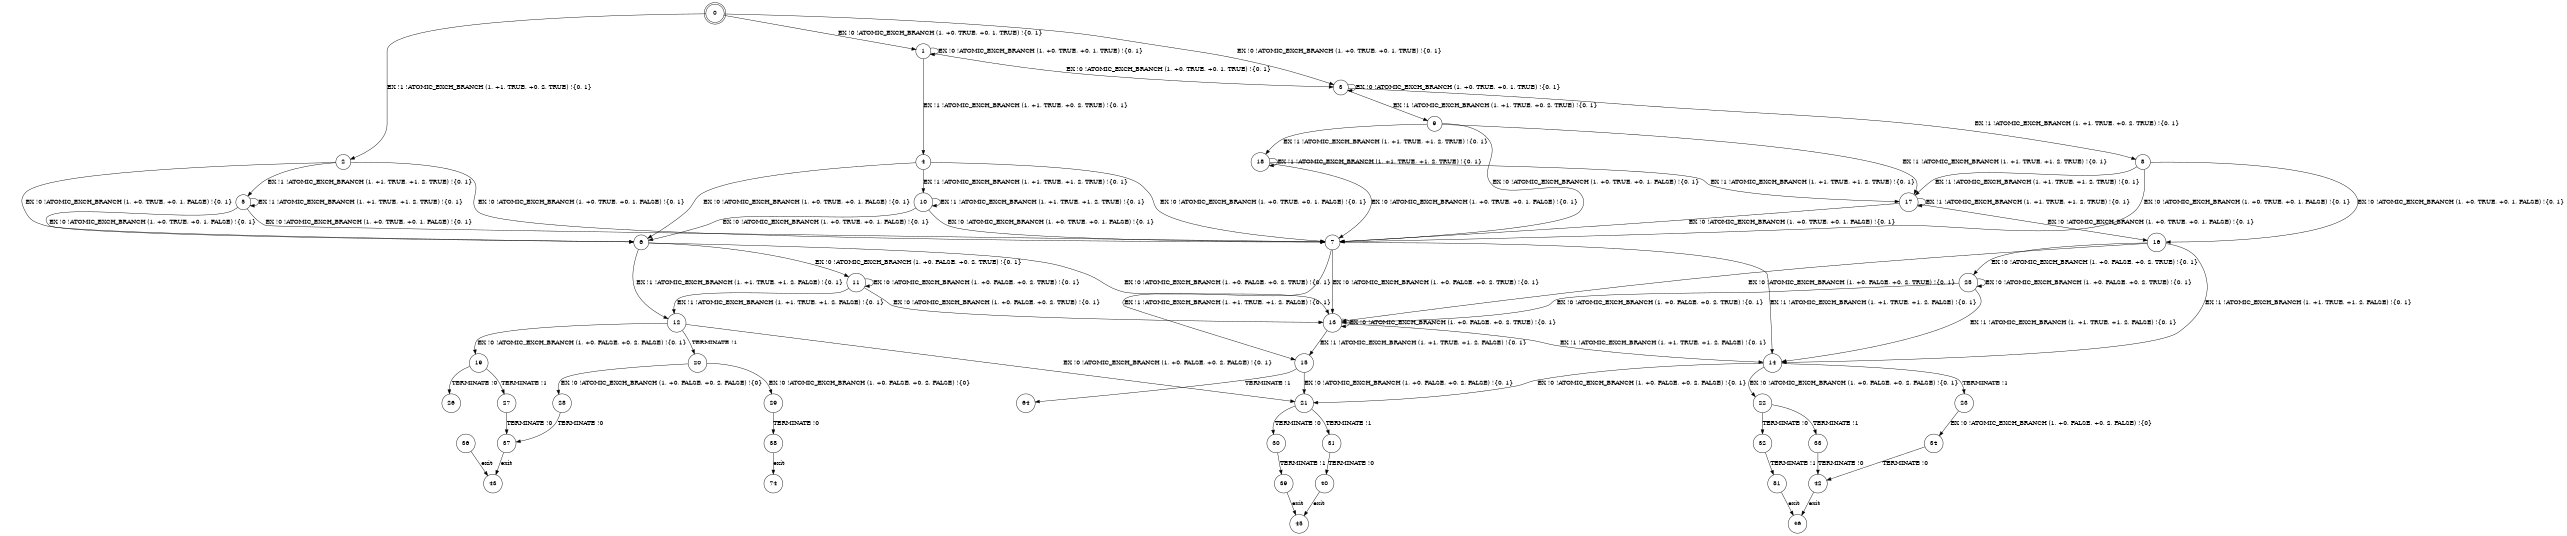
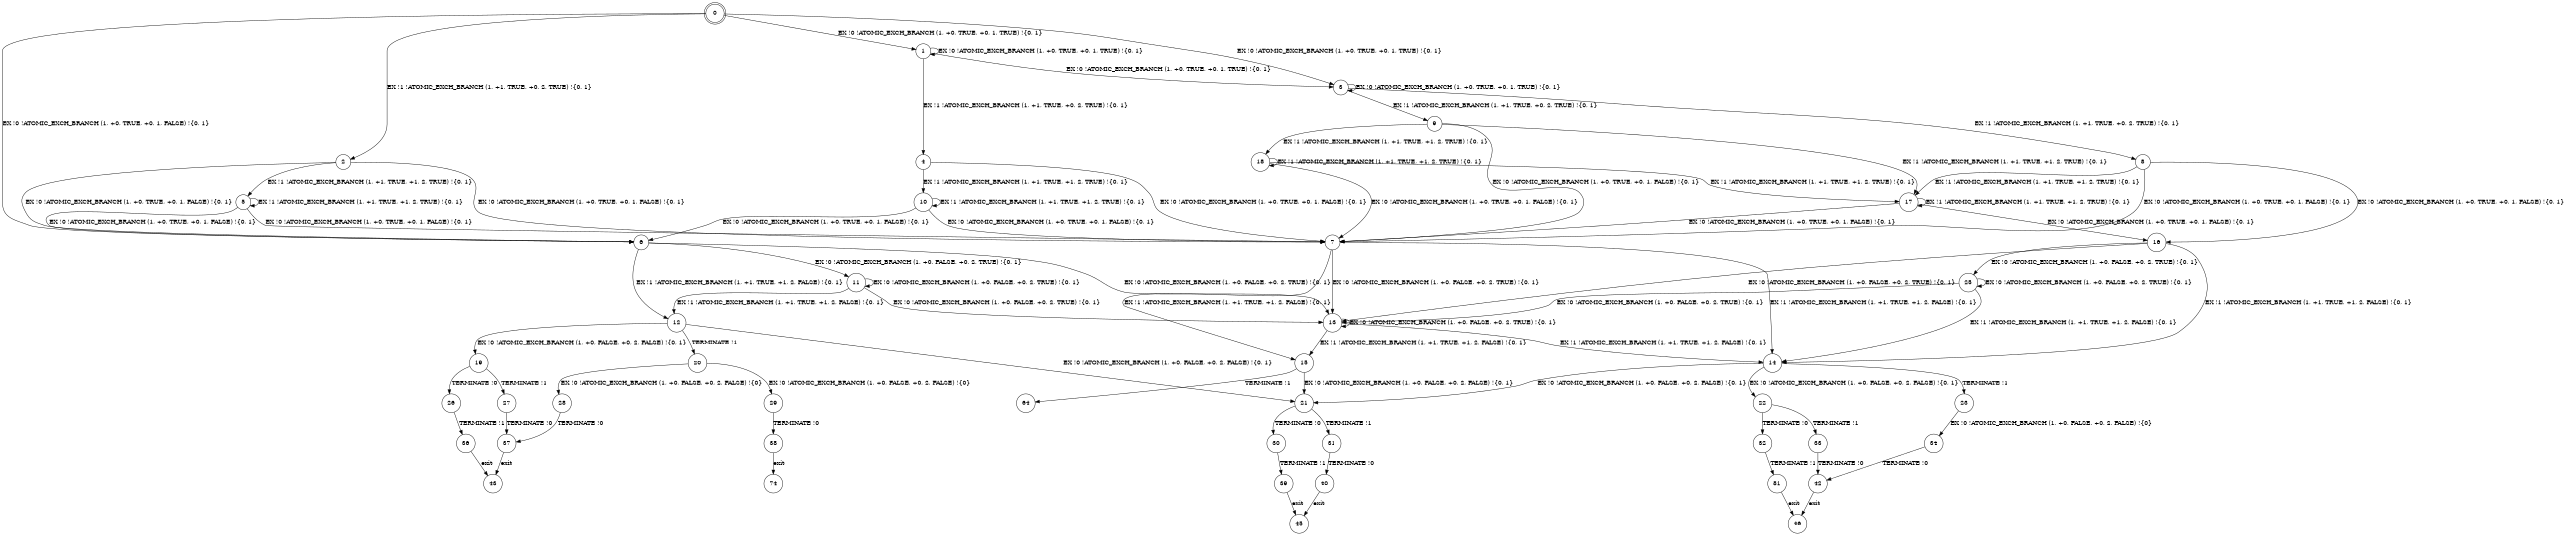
  digraph {
    node [shape=circle]
    0 [peripheries=2]
    1
    2
    3
    4
    5
    6
    7
    8
    9
    10
    11
    12
    13
    14
    15
    16
    17
    18
    19
    20
    21
    22
    23
    n25 [label=64]
    25
    26
    27
    28
    29
    30
    31
    32
    33
    34
    36
    37
    38
    39
    40
    n41 [label=81]
    42
    43
    n44 [label=74]
    45
    46
    0 -> 1 [label="EX !0 !ATOMIC_EXCH_BRANCH (1, +0, TRUE, +0, 1, TRUE) !{0, 1}"]
    0 -> 2 [label="EX !1 !ATOMIC_EXCH_BRANCH (1, +1, TRUE, +0, 2, TRUE) !{0, 1}"]
    0 -> 3 [label="EX !0 !ATOMIC_EXCH_BRANCH (1, +0, TRUE, +0, 1, TRUE) !{0, 1}"]
    1 -> 1 [label="EX !0 !ATOMIC_EXCH_BRANCH (1, +0, TRUE, +0, 1, TRUE) !{0, 1}"]
    1 -> 3 [label="EX !0 !ATOMIC_EXCH_BRANCH (1, +0, TRUE, +0, 1, TRUE) !{0, 1}"]
    1 -> 4 [label="EX !1 !ATOMIC_EXCH_BRANCH (1, +1, TRUE, +0, 2, TRUE) !{0, 1}"]
    2 -> 5 [label="EX !1 !ATOMIC_EXCH_BRANCH (1, +1, TRUE, +1, 2, TRUE) !{0, 1}"]
    2 -> 6 [label="EX !0 !ATOMIC_EXCH_BRANCH (1, +0, TRUE, +0, 1, FALSE) !{0, 1}"]
    2 -> 7 [label="EX !0 !ATOMIC_EXCH_BRANCH (1, +0, TRUE, +0, 1, FALSE) !{0, 1}"]
    3 -> 3 [label="EX !0 !ATOMIC_EXCH_BRANCH (1, +0, TRUE, +0, 1, TRUE) !{0, 1}"]
    3 -> 8 [label="EX !1 !ATOMIC_EXCH_BRANCH (1, +1, TRUE, +0, 2, TRUE) !{0, 1}"]
    3 -> 9 [label="EX !1 !ATOMIC_EXCH_BRANCH (1, +1, TRUE, +0, 2, TRUE) !{0, 1}"]
-   4 -> 6 [label="EX !0 !ATOMIC_EXCH_BRANCH (1, +0, TRUE, +0, 1, FALSE) !{0, 1}"]
+   0 -> 6 [label="EX !0 !ATOMIC_EXCH_BRANCH (1, +0, TRUE, +0, 1, FALSE) !{0, 1}"]
    4 -> 7 [label="EX !0 !ATOMIC_EXCH_BRANCH (1, +0, TRUE, +0, 1, FALSE) !{0, 1}"]
    4 -> 10 [label="EX !1 !ATOMIC_EXCH_BRANCH (1, +1, TRUE, +1, 2, TRUE) !{0, 1}"]
    5 -> 5 [label="EX !1 !ATOMIC_EXCH_BRANCH (1, +1, TRUE, +1, 2, TRUE) !{0, 1}"]
    5 -> 6 [label="EX !0 !ATOMIC_EXCH_BRANCH (1, +0, TRUE, +0, 1, FALSE) !{0, 1}"]
    5 -> 7 [label="EX !0 !ATOMIC_EXCH_BRANCH (1, +0, TRUE, +0, 1, FALSE) !{0, 1}"]
    6 -> 11 [label="EX !0 !ATOMIC_EXCH_BRANCH (1, +0, FALSE, +0, 2, TRUE) !{0, 1}"]
    6 -> 12 [label="EX !1 !ATOMIC_EXCH_BRANCH (1, +1, TRUE, +1, 2, FALSE) !{0, 1}"]
    6 -> 13 [label="EX !0 !ATOMIC_EXCH_BRANCH (1, +0, FALSE, +0, 2, TRUE) !{0, 1}"]
    7 -> 13 [label="EX !0 !ATOMIC_EXCH_BRANCH (1, +0, FALSE, +0, 2, TRUE) !{0, 1}"]
    7 -> 14 [label="EX !1 !ATOMIC_EXCH_BRANCH (1, +1, TRUE, +1, 2, FALSE) !{0, 1}"]
    7 -> 15 [label="EX !1 !ATOMIC_EXCH_BRANCH (1, +1, TRUE, +1, 2, FALSE) !{0, 1}"]
    8 -> 7 [label="EX !0 !ATOMIC_EXCH_BRANCH (1, +0, TRUE, +0, 1, FALSE) !{0, 1}"]
    8 -> 16 [label="EX !0 !ATOMIC_EXCH_BRANCH (1, +0, TRUE, +0, 1, FALSE) !{0, 1}"]
    8 -> 17 [label="EX !1 !ATOMIC_EXCH_BRANCH (1, +1, TRUE, +1, 2, TRUE) !{0, 1}"]
    9 -> 7 [label="EX !0 !ATOMIC_EXCH_BRANCH (1, +0, TRUE, +0, 1, FALSE) !{0, 1}"]
    9 -> 17 [label="EX !1 !ATOMIC_EXCH_BRANCH (1, +1, TRUE, +1, 2, TRUE) !{0, 1}"]
    9 -> 18 [label="EX !1 !ATOMIC_EXCH_BRANCH (1, +1, TRUE, +1, 2, TRUE) !{0, 1}"]
    10 -> 6 [label="EX !0 !ATOMIC_EXCH_BRANCH (1, +0, TRUE, +0, 1, FALSE) !{0, 1}"]
    10 -> 7 [label="EX !0 !ATOMIC_EXCH_BRANCH (1, +0, TRUE, +0, 1, FALSE) !{0, 1}"]
    10 -> 10 [label="EX !1 !ATOMIC_EXCH_BRANCH (1, +1, TRUE, +1, 2, TRUE) !{0, 1}"]
    11 -> 11 [label="EX !0 !ATOMIC_EXCH_BRANCH (1, +0, FALSE, +0, 2, TRUE) !{0, 1}"]
    11 -> 12 [label="EX !1 !ATOMIC_EXCH_BRANCH (1, +1, TRUE, +1, 2, FALSE) !{0, 1}"]
    11 -> 13 [label="EX !0 !ATOMIC_EXCH_BRANCH (1, +0, FALSE, +0, 2, TRUE) !{0, 1}"]
    12 -> 19 [label="EX !0 !ATOMIC_EXCH_BRANCH (1, +0, FALSE, +0, 2, FALSE) !{0, 1}"]
    12 -> 20 [label="TERMINATE !1"]
    12 -> 21 [label="EX !0 !ATOMIC_EXCH_BRANCH (1, +0, FALSE, +0, 2, FALSE) !{0, 1}"]
    13 -> 13 [label="EX !0 !ATOMIC_EXCH_BRANCH (1, +0, FALSE, +0, 2, TRUE) !{0, 1}"]
    13 -> 14 [label="EX !1 !ATOMIC_EXCH_BRANCH (1, +1, TRUE, +1, 2, FALSE) !{0, 1}"]
    13 -> 15 [label="EX !1 !ATOMIC_EXCH_BRANCH (1, +1, TRUE, +1, 2, FALSE) !{0, 1}"]
    14 -> 21 [label="EX !0 !ATOMIC_EXCH_BRANCH (1, +0, FALSE, +0, 2, FALSE) !{0, 1}"]
    14 -> 22 [label="EX !0 !ATOMIC_EXCH_BRANCH (1, +0, FALSE, +0, 2, FALSE) !{0, 1}"]
    14 -> 23 [label="TERMINATE !1"]
    15 -> 21 [label="EX !0 !ATOMIC_EXCH_BRANCH (1, +0, FALSE, +0, 2, FALSE) !{0, 1}"]
    15 -> n25 [label="TERMINATE !1"]
    16 -> 13 [label="EX !0 !ATOMIC_EXCH_BRANCH (1, +0, FALSE, +0, 2, TRUE) !{0, 1}"]
    16 -> 14 [label="EX !1 !ATOMIC_EXCH_BRANCH (1, +1, TRUE, +1, 2, FALSE) !{0, 1}"]
    16 -> 25 [label="EX !0 !ATOMIC_EXCH_BRANCH (1, +0, FALSE, +0, 2, TRUE) !{0, 1}"]
    17 -> 7 [label="EX !0 !ATOMIC_EXCH_BRANCH (1, +0, TRUE, +0, 1, FALSE) !{0, 1}"]
    17 -> 16 [label="EX !0 !ATOMIC_EXCH_BRANCH (1, +0, TRUE, +0, 1, FALSE) !{0, 1}"]
    17 -> 17 [label="EX !1 !ATOMIC_EXCH_BRANCH (1, +1, TRUE, +1, 2, TRUE) !{0, 1}"]
    18 -> 7 [label="EX !0 !ATOMIC_EXCH_BRANCH (1, +0, TRUE, +0, 1, FALSE) !{0, 1}"]
    18 -> 17 [label="EX !1 !ATOMIC_EXCH_BRANCH (1, +1, TRUE, +1, 2, TRUE) !{0, 1}"]
    18 -> 18 [label="EX !1 !ATOMIC_EXCH_BRANCH (1, +1, TRUE, +1, 2, TRUE) !{0, 1}"]
    19 -> 26 [label="TERMINATE !0"]
    19 -> 27 [label="TERMINATE !1"]
    20 -> 28 [label="EX !0 !ATOMIC_EXCH_BRANCH (1, +0, FALSE, +0, 2, FALSE) !{0}"]
    20 -> 29 [label="EX !0 !ATOMIC_EXCH_BRANCH (1, +0, FALSE, +0, 2, FALSE) !{0}"]
    21 -> 30 [label="TERMINATE !0"]
    21 -> 31 [label="TERMINATE !1"]
    22 -> 32 [label="TERMINATE !0"]
    22 -> 33 [label="TERMINATE !1"]
    23 -> 34 [label="EX !0 !ATOMIC_EXCH_BRANCH (1, +0, FALSE, +0, 2, FALSE) !{0}"]
    25 -> 13 [label="EX !0 !ATOMIC_EXCH_BRANCH (1, +0, FALSE, +0, 2, TRUE) !{0, 1}"]
    25 -> 14 [label="EX !1 !ATOMIC_EXCH_BRANCH (1, +1, TRUE, +1, 2, FALSE) !{0, 1}"]
    25 -> 25 [label="EX !0 !ATOMIC_EXCH_BRANCH (1, +0, FALSE, +0, 2, TRUE) !{0, 1}"]
+   26 -> 36 [label="TERMINATE !1"]
    27 -> 37 [label="TERMINATE !0"]
    28 -> 37 [label="TERMINATE !0"]
    29 -> 38 [label="TERMINATE !0"]
    30 -> 39 [label="TERMINATE !1"]
    31 -> 40 [label="TERMINATE !0"]
    32 -> n41 [label="TERMINATE !1"]
    33 -> 42 [label="TERMINATE !0"]
    34 -> 42 [label="TERMINATE !0"]
    36 -> 43 [label=exit]
    37 -> 43 [label=exit]
    38 -> n44 [label=exit]
    39 -> 45 [label=exit]
    40 -> 45 [label=exit]
    n41 -> 46 [label=exit]
    42 -> 46 [label=exit]
  }
